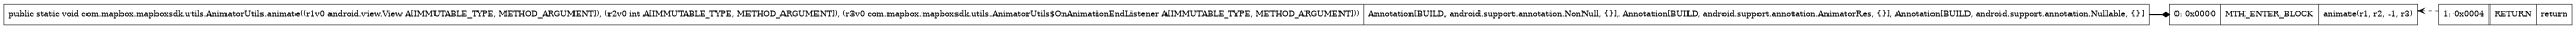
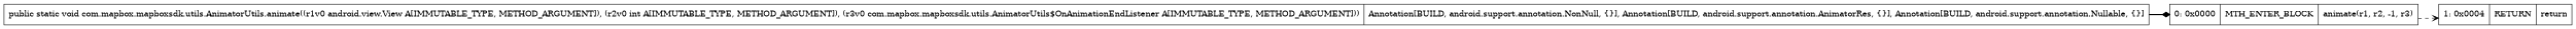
  digraph {
    rankdir=LR
    node [shape=record]
    n1 [label="{0\:\ 0x0000|MTH_ENTER_BLOCK\l|animate(r1, r2, \-1, r3)\l}"]
    n2 [label="{1\:\ 0x0004|RETURN\l|return\l}"]
    n3 [label="{public static void com.mapbox.mapboxsdk.utils.AnimatorUtils.animate((r1v0 android.view.View A[IMMUTABLE_TYPE, METHOD_ARGUMENT]), (r2v0 int A[IMMUTABLE_TYPE, METHOD_ARGUMENT]), (r3v0 com.mapbox.mapboxsdk.utils.AnimatorUtils$OnAnimationEndListener A[IMMUTABLE_TYPE, METHOD_ARGUMENT]))  | Annotation[BUILD, android.support.annotation.NonNull, \{\}], Annotation[BUILD, android.support.annotation.AnimatorRes, \{\}], Annotation[BUILD, android.support.annotation.Nullable, \{\}]\l}"]
-   n2 -> n1 [style=dashed arrowhead=vee]
+   n1 -> n2 [style=dashed arrowhead=vee]
    n3 -> n1 [style=bold arrowhead=diamond]
  }
